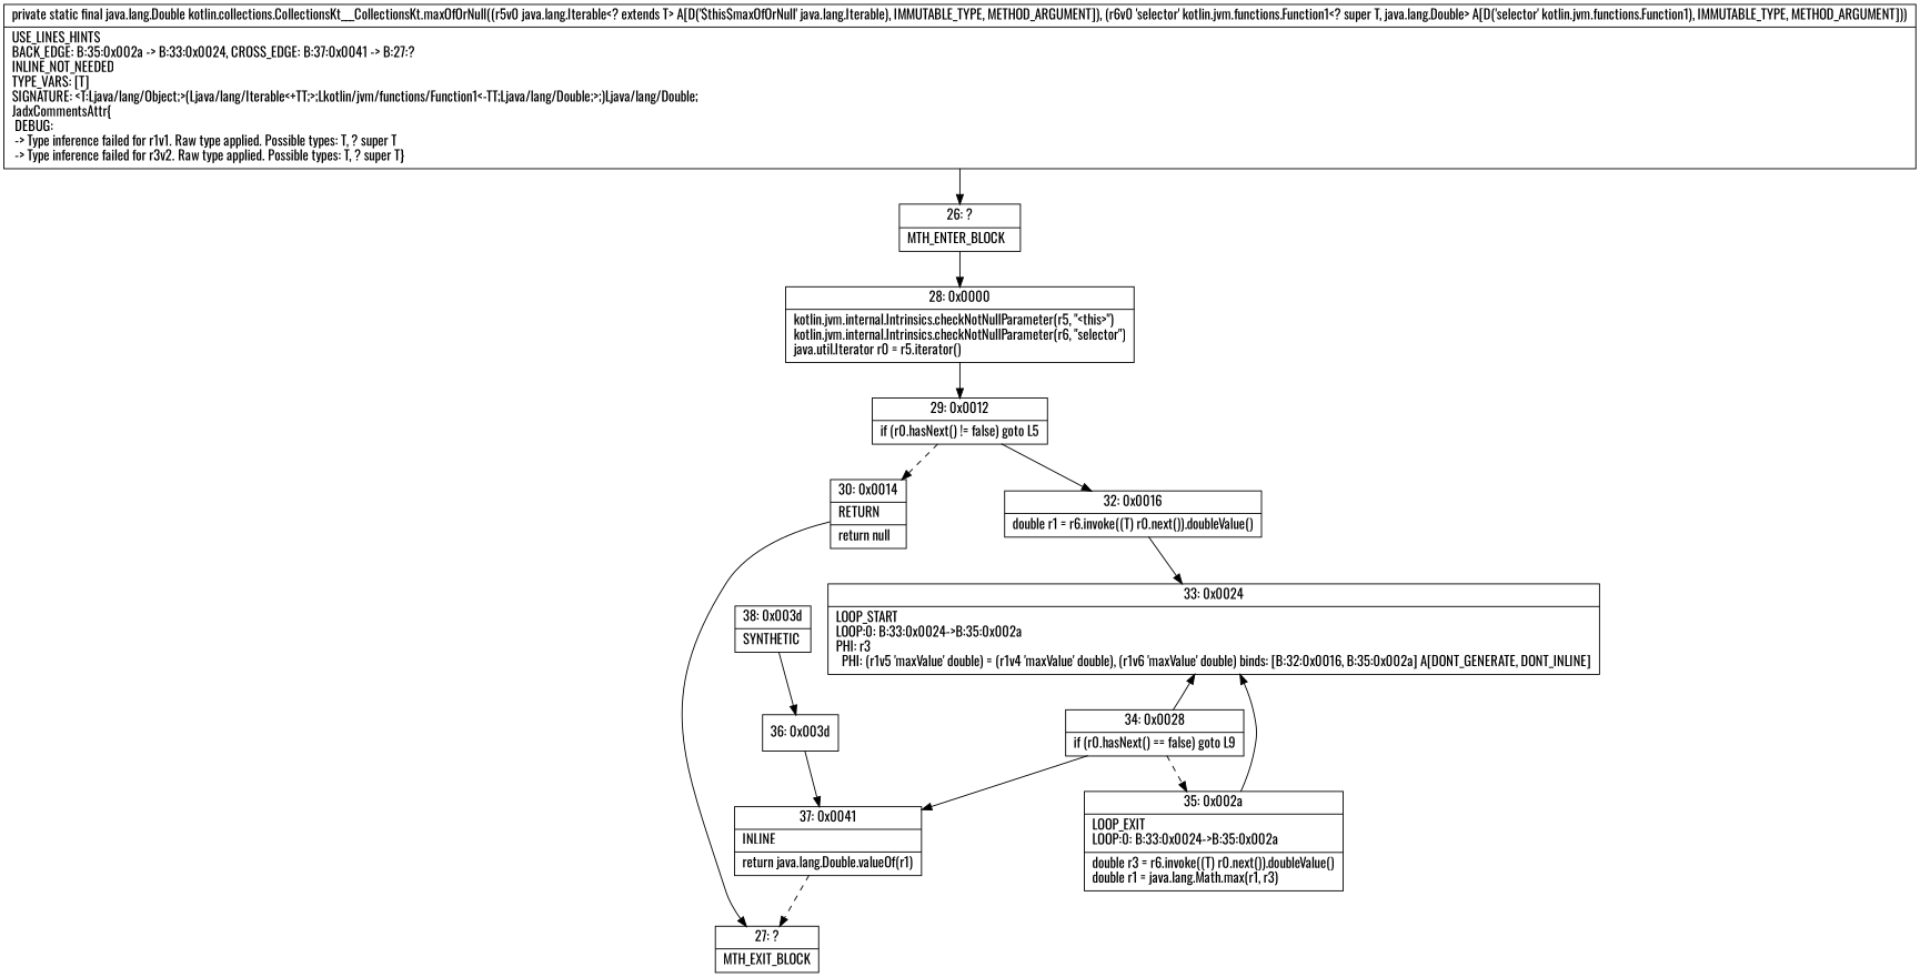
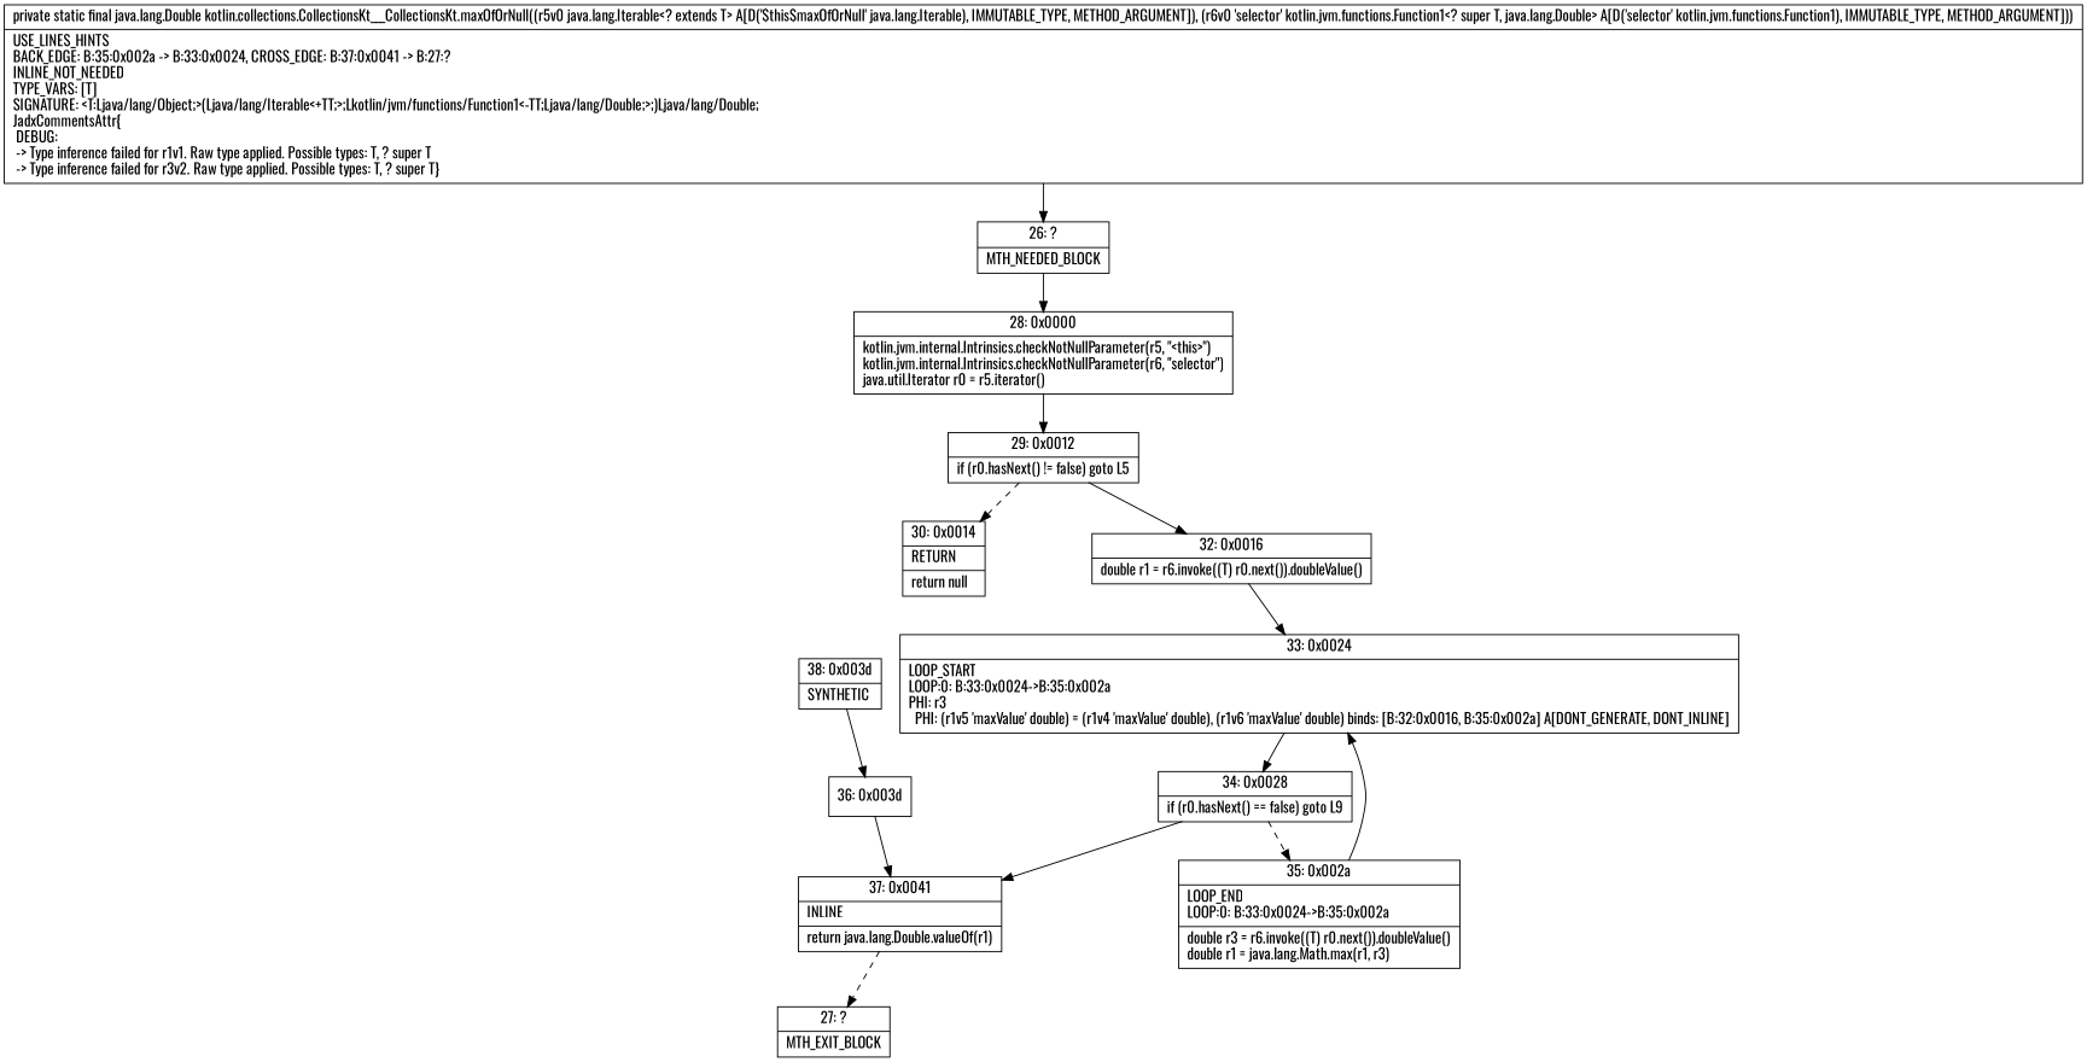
  digraph {
    fontname=Oswald
    node [fontname=Oswald shape=record]
    edge [fontname=Oswald]
-   n1 [label="{26\:\ ?|MTH_ENTER_BLOCK\l}"]
+   n1 [label="{26\:\ ?|MTH_NEEDED_BLOCK\l}"]
    n2 [label="{28\:\ 0x0000|kotlin.jvm.internal.Intrinsics.checkNotNullParameter(r5, \"\<this\>\")\lkotlin.jvm.internal.Intrinsics.checkNotNullParameter(r6, \"selector\")\ljava.util.Iterator r0 = r5.iterator()\l}"]
    n3 [label="{29\:\ 0x0012|if (r0.hasNext() != false) goto L5\l}"]
    n4 [label="{30\:\ 0x0014|RETURN\l|return null\l}"]
    n5 [label="{32\:\ 0x0016|double r1 = r6.invoke((T) r0.next()).doubleValue()\l}"]
    n6 [label="{27\:\ ?|MTH_EXIT_BLOCK\l}"]
    n7 [label="{33\:\ 0x0024|LOOP_START\lLOOP:0: B:33:0x0024\-\>B:35:0x002a\lPHI: r3 \l  PHI: (r1v5 'maxValue' double) = (r1v4 'maxValue' double), (r1v6 'maxValue' double) binds: [B:32:0x0016, B:35:0x002a] A[DONT_GENERATE, DONT_INLINE]\l}"]
    n8 [label="{34\:\ 0x0028|if (r0.hasNext() == false) goto L9\l}"]
-   n9 [label="{35\:\ 0x002a|LOOP_EXIT\lLOOP:0: B:33:0x0024\-\>B:35:0x002a\l|double r3 = r6.invoke((T) r0.next()).doubleValue()\ldouble r1 = java.lang.Math.max(r1, r3)\l}"]
+   n9 [label="{35\:\ 0x002a|LOOP_END\lLOOP:0: B:33:0x0024\-\>B:35:0x002a\l|double r3 = r6.invoke((T) r0.next()).doubleValue()\ldouble r1 = java.lang.Math.max(r1, r3)\l}"]
    n10 [label="{37\:\ 0x0041|INLINE\l|return java.lang.Double.valueOf(r1)\l}"]
    n11 [label="{38\:\ 0x003d|SYNTHETIC\l}"]
    n12 [label="{36\:\ 0x003d}"]
    n13 [label="{private static final java.lang.Double kotlin.collections.CollectionsKt___CollectionsKt.maxOfOrNull((r5v0 java.lang.Iterable\<? extends T\> A[D('$this$maxOfOrNull' java.lang.Iterable), IMMUTABLE_TYPE, METHOD_ARGUMENT]), (r6v0 'selector' kotlin.jvm.functions.Function1\<? super T, java.lang.Double\> A[D('selector' kotlin.jvm.functions.Function1), IMMUTABLE_TYPE, METHOD_ARGUMENT]))  | USE_LINES_HINTS\lBACK_EDGE: B:35:0x002a \-\> B:33:0x0024, CROSS_EDGE: B:37:0x0041 \-\> B:27:?\lINLINE_NOT_NEEDED\lTYPE_VARS: [T]\lSIGNATURE: \<T:Ljava\/lang\/Object;\>(Ljava\/lang\/Iterable\<+TT;\>;Lkotlin\/jvm\/functions\/Function1\<\-TT;Ljava\/lang\/Double;\>;)Ljava\/lang\/Double;\lJadxCommentsAttr\{\l DEBUG: \l \-\> Type inference failed for r1v1. Raw type applied. Possible types: T, ? super T\l \-\> Type inference failed for r3v2. Raw type applied. Possible types: T, ? super T\}\l}"]
    n1 -> n2
    n2 -> n3
    n3 -> n4 [style=dashed]
    n3 -> n5
-   n4 -> n6
    n5 -> n7
-   n8 -> n7
+   n7 -> n8
    n8 -> n9 [style=dashed]
    n8 -> n10
    n9 -> n7
    n10 -> n6 [style=dashed]
    n11 -> n12
    n12 -> n10
    n13 -> n1
  }
